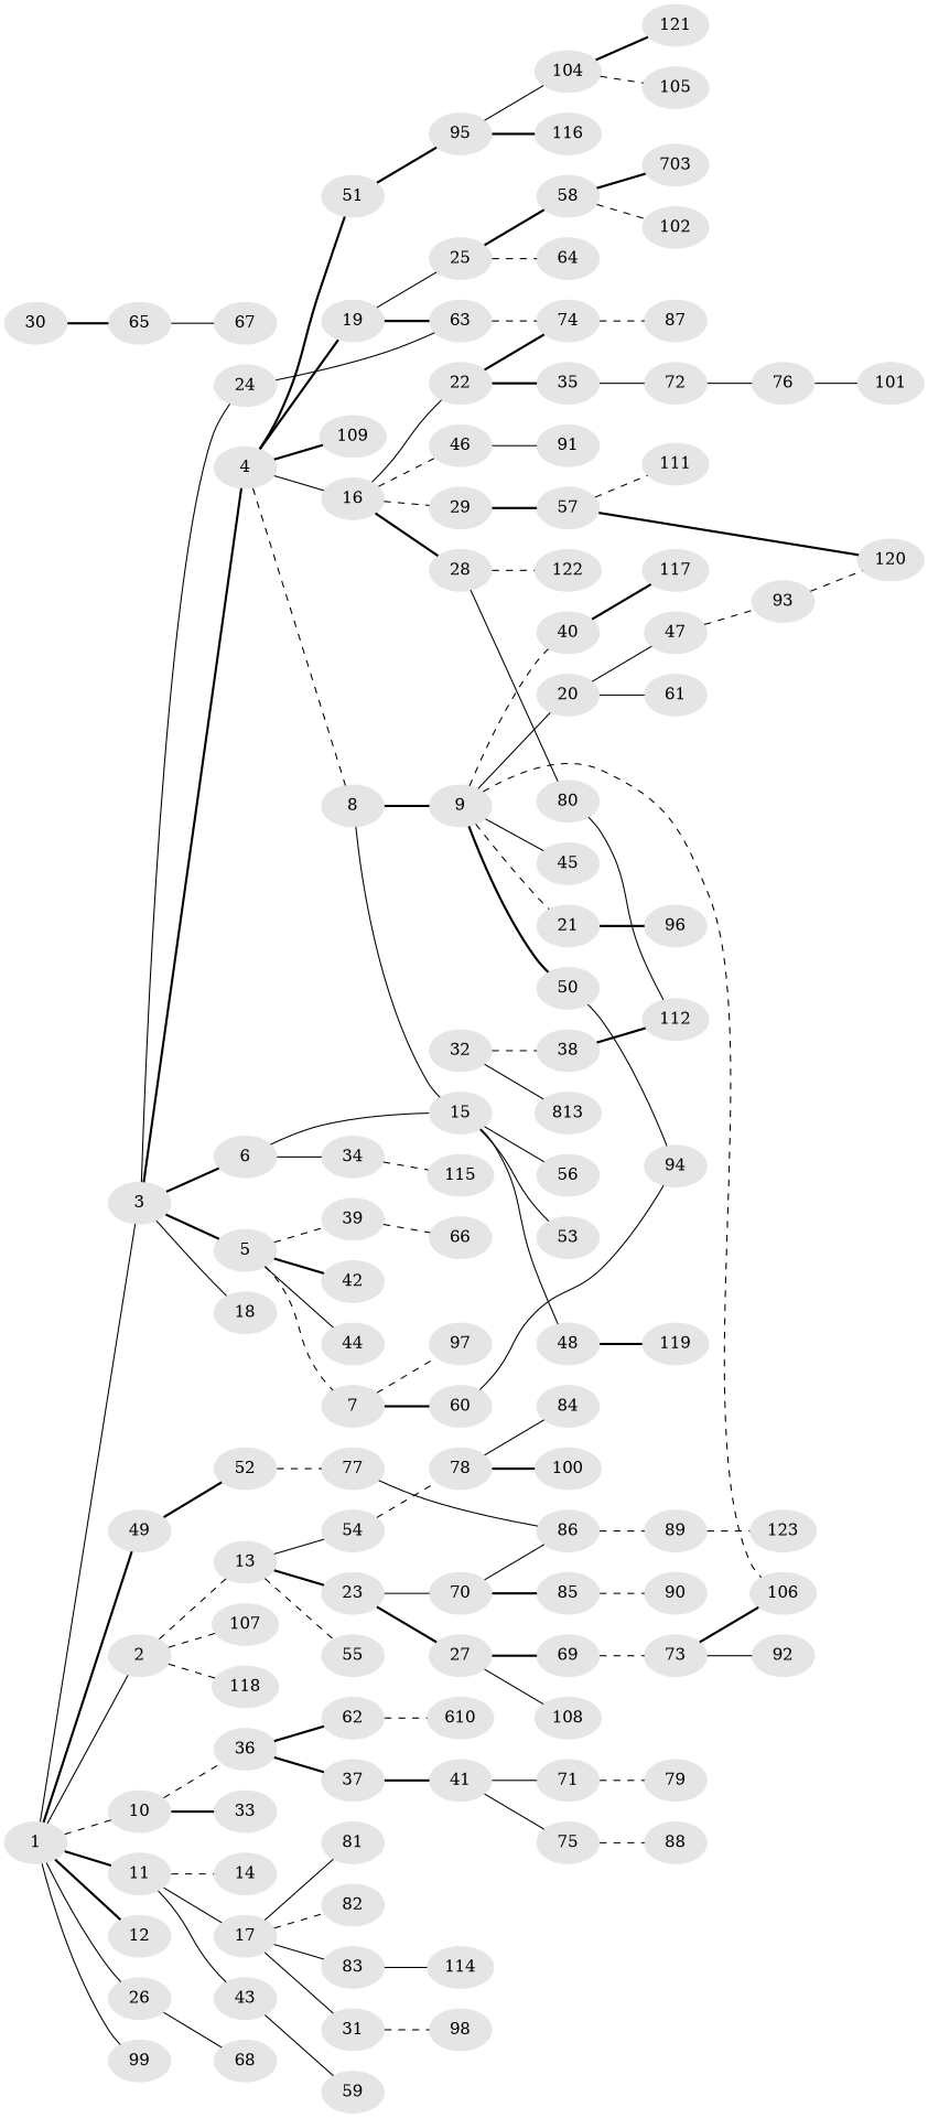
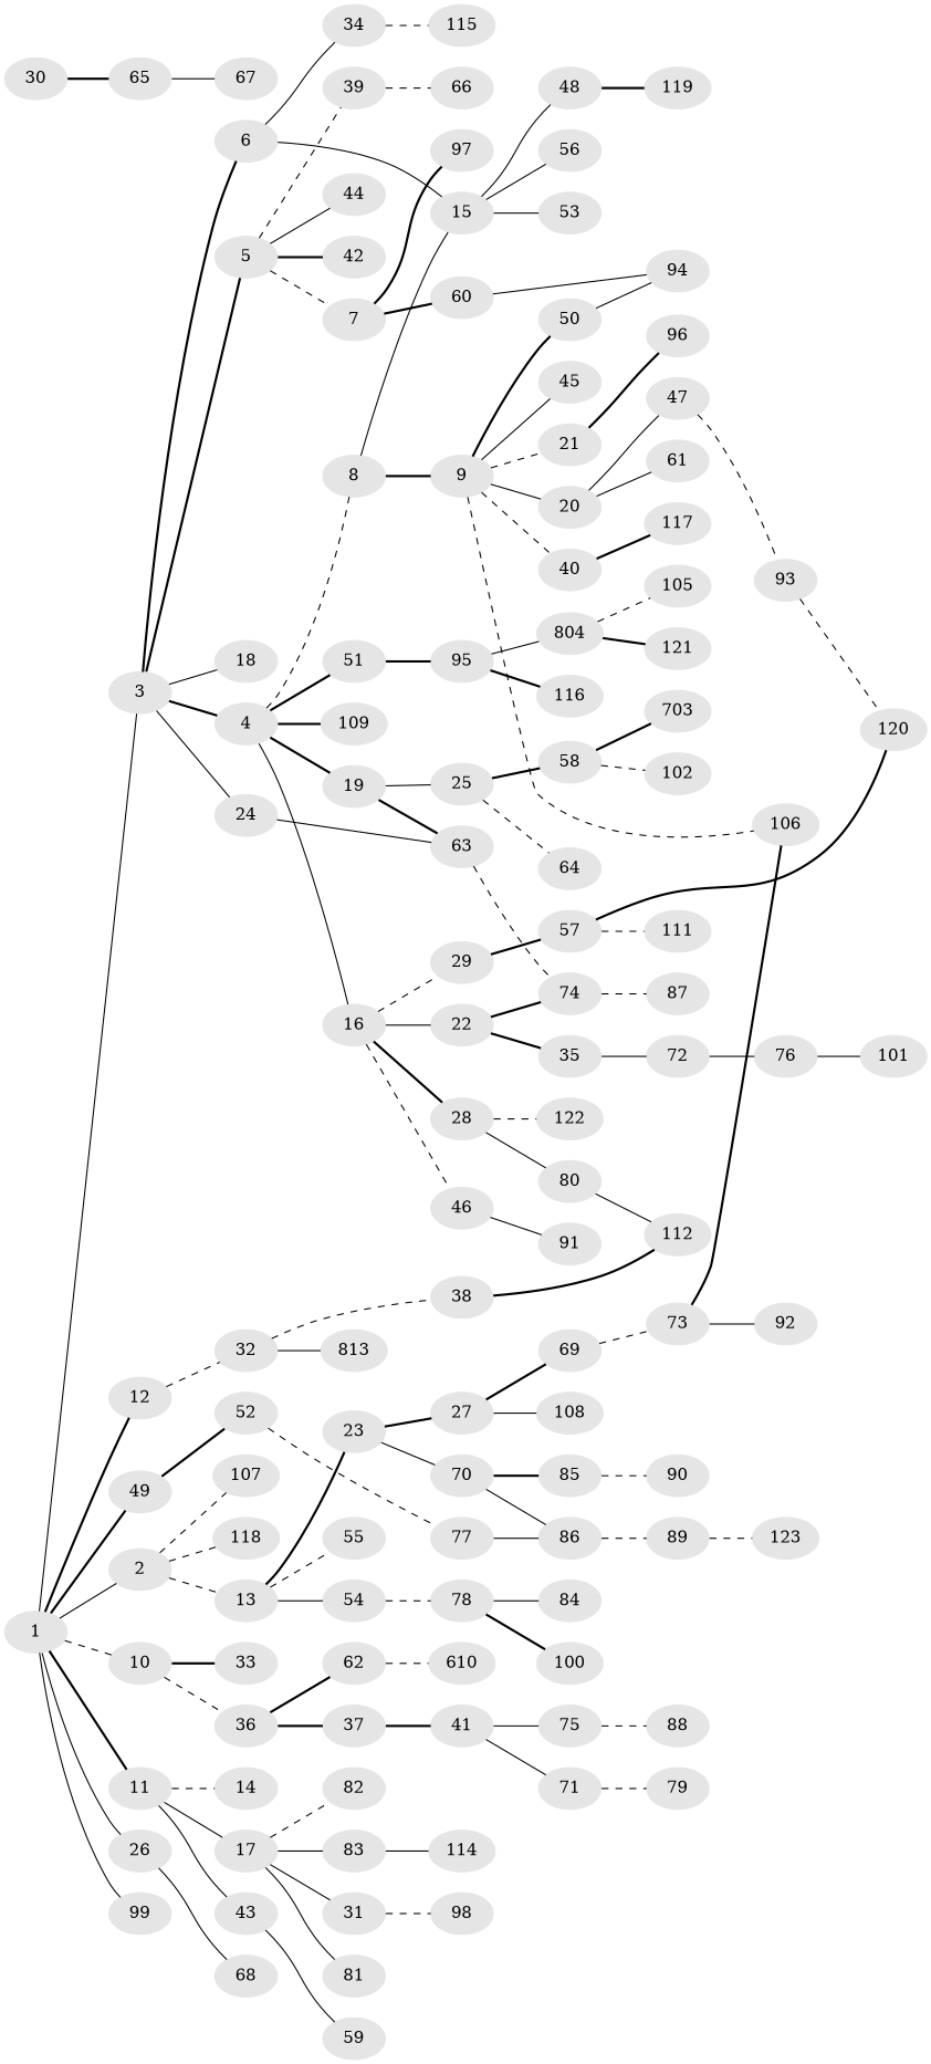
  graph {
    fontname="DejaVu Serif"
    rankdir=LR
    node [color=gray90 fontname="DejaVu Serif" style=filled]
    edge [fontname="DejaVu Serif" style=solid]
    1
    2
    3
    10
    11
    12
    26
    49
    99
    13
    107
    118
    4
    5
    6
    18
    24
    33
    36
    14
    17
    43
    32
    68
    52
    23
    54
    55
    8
    16
    19
    51
    109
    7
    39
    42
    44
    15
    34
    63
    9
    22
    28
    29
    46
    25
    95
    60
    97
    66
    48
    53
    56
    115
    94
    20
    21
    40
    45
    50
    106
    47
    61
    96
    117
    37
    62
    31
    81
    82
    83
    59
    30
    65
    38
    n76 [label=813]
    27
    70
    78
    119
    35
    74
    80
    122
    57
    91
    98
    114
    58
    64
    93
    72
    87
    69
    108
    85
    86
    102
    n99 [label=703]
    73
    112
    111
    120
    67
    76
    41
    n107 [label=610]
    71
    75
    79
    88
    77
-   104
+   104 [label=804]
    116
    84
    100
    92
    90
    89
    101
    123
    105
    121
    1 -- 2
    1 -- 3
    1 -- 10 [style=dashed]
    1 -- 11 [style=bold]
    1 -- 12 [style=bold]
    1 -- 26
    1 -- 49 [style=bold]
    1 -- 99
    2 -- 13 [style=dashed]
    2 -- 107 [style=dashed]
    2 -- 118 [style=dashed]
    3 -- 4 [style=bold]
    3 -- 5 [style=bold]
    3 -- 6 [style=bold]
    3 -- 18
    3 -- 24
    10 -- 33 [style=bold]
    10 -- 36 [style=dashed]
    11 -- 14 [style=dashed]
    11 -- 17
    11 -- 43
+   12 -- 32 [style=dashed]
    26 -- 68
    49 -- 52 [style=bold]
    13 -- 23 [style=bold]
    13 -- 54
    13 -- 55 [style=dashed]
    4 -- 8 [style=dashed]
    4 -- 16
    4 -- 19 [style=bold]
    4 -- 51 [style=bold]
    4 -- 109 [style=bold]
    5 -- 7 [style=dashed]
    5 -- 39 [style=dashed]
    5 -- 42 [style=bold]
    5 -- 44
    6 -- 15
    6 -- 34
    24 -- 63
    36 -- 37 [style=bold]
    36 -- 62 [style=bold]
    17 -- 31
    17 -- 81
    17 -- 82 [style=dashed]
    17 -- 83
    43 -- 59
    32 -- 38 [style=dashed]
    32 -- n76
    52 -- 77 [style=dashed]
    23 -- 27 [style=bold]
    23 -- 70
    54 -- 78 [style=dashed]
    8 -- 15
    8 -- 9 [style=bold]
    16 -- 22
    16 -- 28 [style=bold]
    16 -- 29 [style=dashed]
    16 -- 46 [style=dashed]
    19 -- 63 [style=bold]
    19 -- 25
    51 -- 95 [style=bold]
    7 -- 60 [style=bold]
-   7 -- 97 [style=dashed]
+   7 -- 97 [style=bold]
    39 -- 66 [style=dashed]
    15 -- 48
    15 -- 53
    15 -- 56
    34 -- 115 [style=dashed]
    63 -- 74 [style=dashed]
    9 -- 20
    9 -- 21 [style=dashed]
    9 -- 40 [style=dashed]
    9 -- 45
    9 -- 50 [style=bold]
    9 -- 106 [style=dashed]
    22 -- 35 [style=bold]
    22 -- 74 [style=bold]
    28 -- 80
    28 -- 122 [style=dashed]
    29 -- 57 [style=bold]
    46 -- 91
    25 -- 58 [style=bold]
    25 -- 64 [style=dashed]
    95 -- 104
    95 -- 116 [style=bold]
    60 -- 94
    48 -- 119 [style=bold]
    20 -- 47
    20 -- 61
    21 -- 96 [style=bold]
    40 -- 117 [style=bold]
    50 -- 94
    47 -- 93 [style=dashed]
    37 -- 41 [style=bold]
    62 -- n107 [style=dashed]
    31 -- 98 [style=dashed]
    83 -- 114
    30 -- 65 [style=bold]
    65 -- 67
    38 -- 112 [style=bold]
    27 -- 69 [style=bold]
    27 -- 108
    70 -- 85 [style=bold]
    70 -- 86
    78 -- 84
    78 -- 100 [style=bold]
    35 -- 72
    74 -- 87 [style=dashed]
    80 -- 112
    57 -- 111 [style=dashed]
    57 -- 120 [style=bold]
    58 -- 102 [style=dashed]
    58 -- n99 [style=bold]
    93 -- 120 [style=dashed]
    72 -- 76
    69 -- 73 [style=dashed]
    85 -- 90 [style=dashed]
    86 -- 89 [style=dashed]
    73 -- 106 [style=bold]
    73 -- 92
    76 -- 101
    41 -- 71
    41 -- 75
    71 -- 79 [style=dashed]
    75 -- 88 [style=dashed]
    77 -- 86
    104 -- 105 [style=dashed]
    104 -- 121 [style=bold]
    89 -- 123 [style=dashed]
  }
